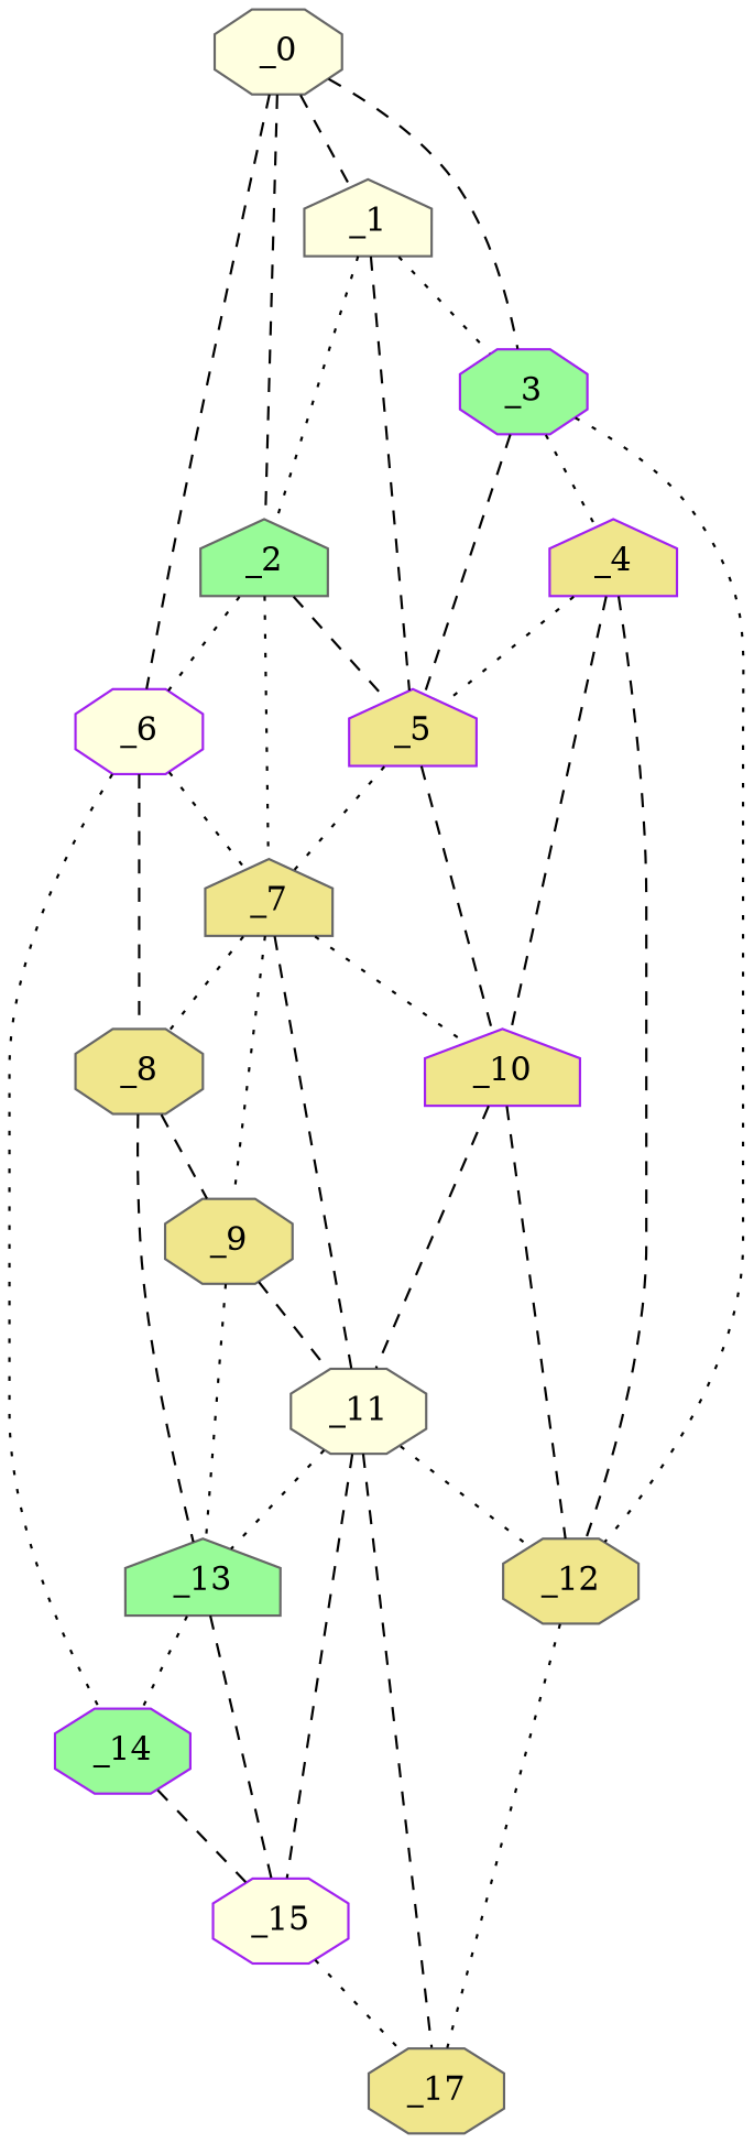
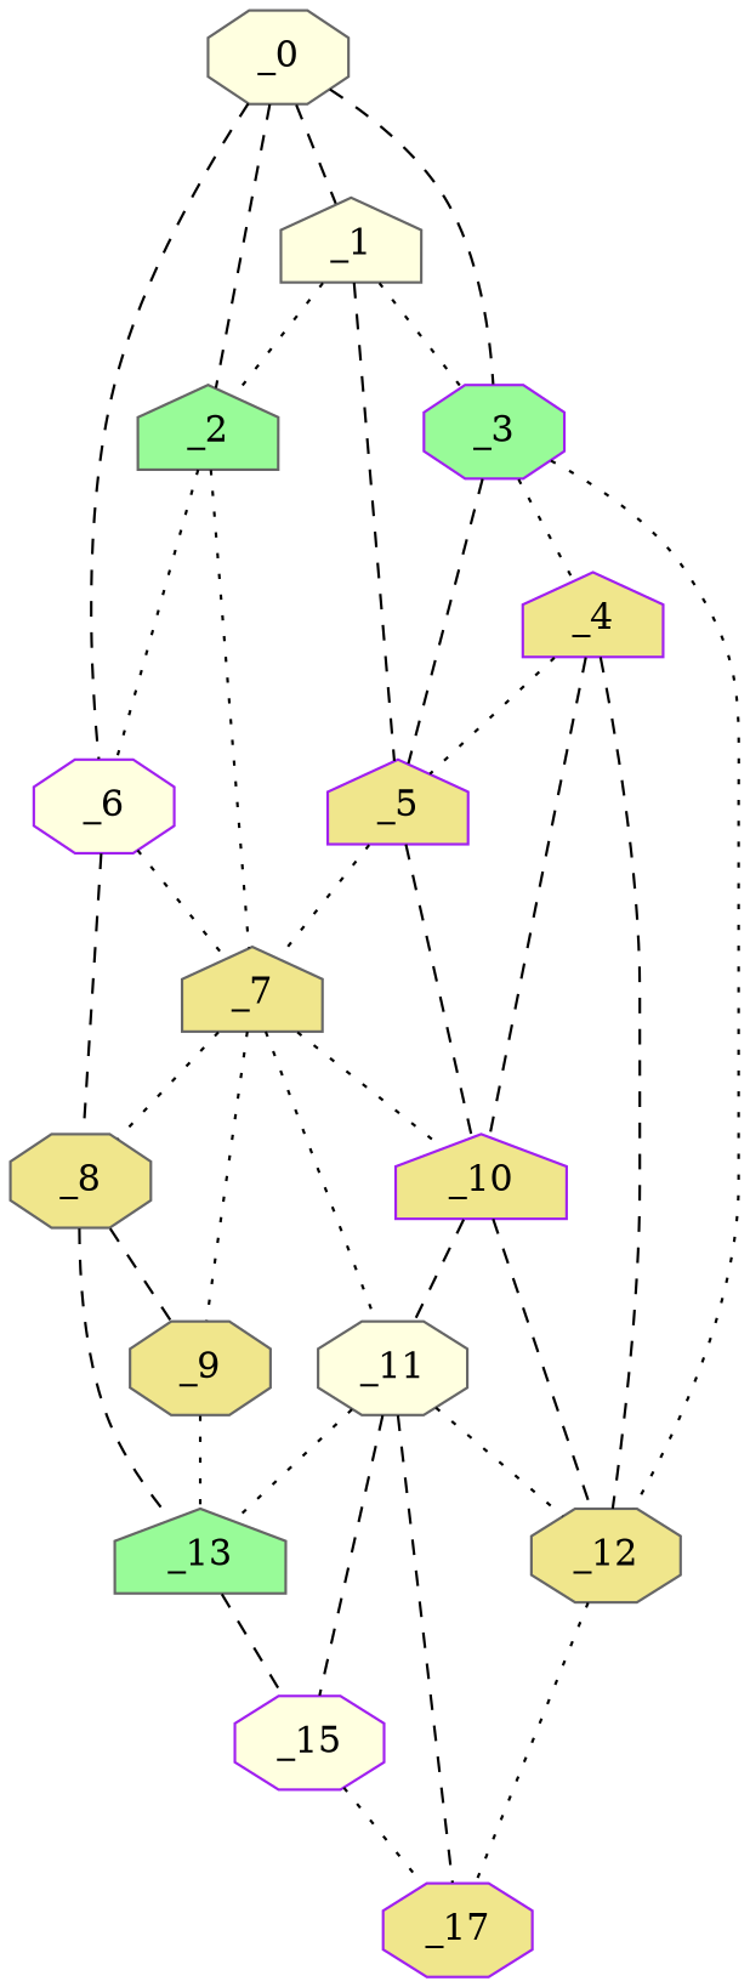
  graph {
    node [color=gray40 fillcolor=khaki shape=octagon style=filled x=79 y=60]
    edge [style=dashed valence=2]
    _0 [fillcolor=lightyellow x=7 y=43]
    _1 [fillcolor=lightyellow shape=house x=38 y=44]
    _2 [fillcolor=palegreen shape=house x=46 y=40]
    _3 [color=purple fillcolor=palegreen x=49 y=78]
    _6 [color=purple fillcolor=lightyellow x=60 y=37]
    _5 [color=purple shape=house x=58 y=69]
    _7 [shape=house x=66]
    _4 [color=purple shape=house x=57 y=77]
    _12 [y=82]
    _8 [x=69 y=56]
-   _14 [color=purple fillcolor=palegreen x=92 y=45]
    _10 [color=purple shape=house x=75 y=76]
    _9 [x=74 y=58]
    _11 [fillcolor=lightyellow y=66]
-   _17 [x=118]
+   _17 [color=purple x=118]
    _13 [fillcolor=palegreen shape=house x=84 y=55]
    _15 [color=purple fillcolor=lightyellow x=92 y=52]
    _0 -- _1 [valence=1]
    _0 -- _2
    _0 -- _3 [valence=1]
    _0 -- _6 [valence=1]
    _1 -- _2 [style=dotted]
    _1 -- _3 [style=dotted]
    _1 -- _5 [valence=1]
    _2 -- _6 [style=dotted valence=1]
-   _2 -- _5
    _2 -- _7 [style=dotted]
    _3 -- _5
    _3 -- _4 [style=dotted]
    _3 -- _12 [style=dotted valence=1]
    _6 -- _7 [style=dotted]
    _6 -- _8 [valence=1]
-   _6 -- _14 [style=dotted valence=1]
    _5 -- _7 [style=dotted valence=1]
    _5 -- _10
    _7 -- _8 [style=dotted valence=1]
    _7 -- _10 [style=dotted]
    _7 -- _9 [style=dotted valence=1]
-   _7 -- _11
+   _7 -- _11 [style=dotted]
    _4 -- _5 [style=dotted]
    _4 -- _12 [valence=1]
    _4 -- _10 [valence=1]
    _12 -- _17 [style=dotted valence=1]
    _8 -- _9
    _8 -- _13
-   _14 -- _15 [valence=1]
    _10 -- _12
    _10 -- _11
-   _9 -- _11
    _9 -- _13 [style=dotted valence=1]
    _11 -- _12 [style=dotted]
    _11 -- _17 [valence=1]
    _11 -- _13 [style=dotted valence=1]
    _11 -- _15 [valence=1]
-   _13 -- _14 [style=dotted]
    _13 -- _15
    _15 -- _17 [style=dotted]
  }
